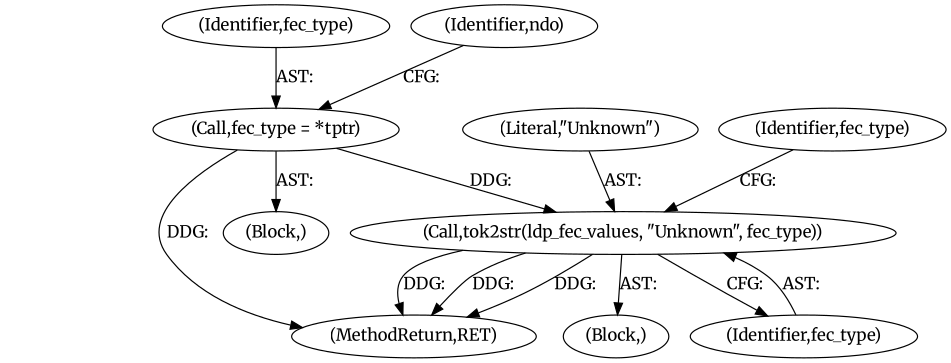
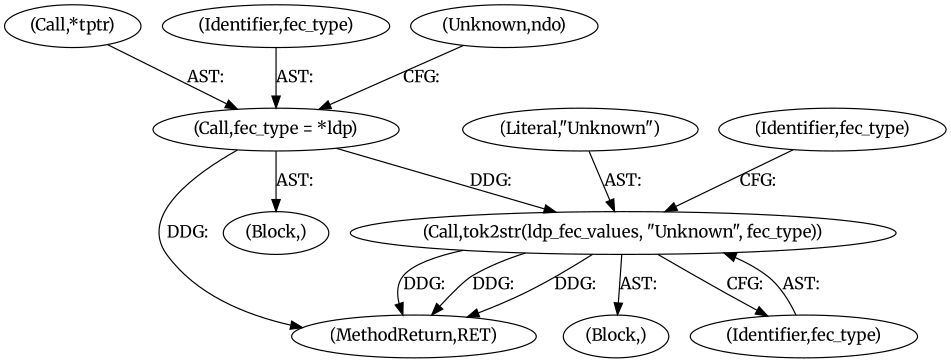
  digraph {
    fontname=Merriweather
    node [fontname=Merriweather]
    edge [fontname=Merriweather]
-   n1 [label="(Call,fec_type = *tptr)"]
+   n1 [label="(Call,fec_type = *ldp)"]
    n2 [label="(Call,tok2str(ldp_fec_values, \"Unknown\", fec_type))"]
    n3 [label="(Block,)"]
    n4 [label="(MethodReturn,RET)"]
    n5 [label="(Block,)"]
    n6 [label="(Identifier,fec_type)"]
+   n7 [label="(Call,*tptr)"]
    n8 [label="(Identifier,fec_type)"]
    n9 [label="(Literal,\"Unknown\")"]
    n10 [label="(Identifier,fec_type)"]
-   n11 [label="(Identifier,ndo)"]
+   n11 [label="(Unknown,ndo)"]
    n1 -> n2 [label="DDG: "]
    n1 -> n3 [label="AST: "]
    n1 -> n4 [label="DDG: "]
    n2 -> n4 [label="DDG: "]
    n2 -> n4 [label="DDG: "]
    n2 -> n4 [label="DDG: "]
    n2 -> n5 [label="AST: "]
    n2 -> n6 [label="CFG: "]
    n6 -> n2 [label="AST: "]
+   n7 -> n1 [label="AST: "]
    n8 -> n1 [label="AST: "]
    n9 -> n2 [label="AST: "]
    n10 -> n2 [label="CFG: "]
    n11 -> n1 [label="CFG: "]
  }
